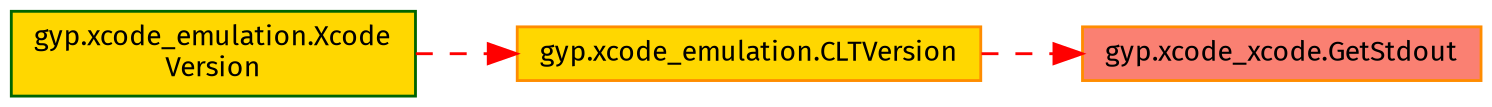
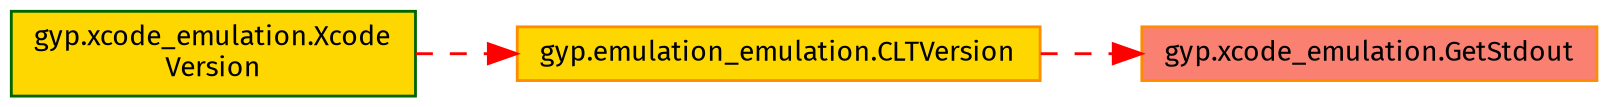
  digraph {
    fontname="Fira Sans"
    rankdir=LR
    node [color=darkorange fillcolor=gold fontname="Fira Sans" fontsize=10 shape=box style=filled]
    edge [color=red fontname="Fira Sans" fontsize=10 labelfontname=Helvetica labelfontsize=10 style=dashed]
    n1 [color=darkgreen fontcolor=black height=0.2 label="gyp.xcode_emulation.Xcode\lVersion" width=0.4]
-   n2 [height=0.2 label="gyp.xcode_emulation.CLTVersion" width=0.4]
-   n3 [fillcolor=salmon height=0.2 label="gyp.xcode_xcode.GetStdout" width=0.4]
+   n2 [height=0.2 label="gyp.emulation_emulation.CLTVersion" width=0.4]
+   n3 [fillcolor=salmon height=0.2 label="gyp.xcode_emulation.GetStdout" width=0.4]
    n1 -> n2
    n2 -> n3
  }
